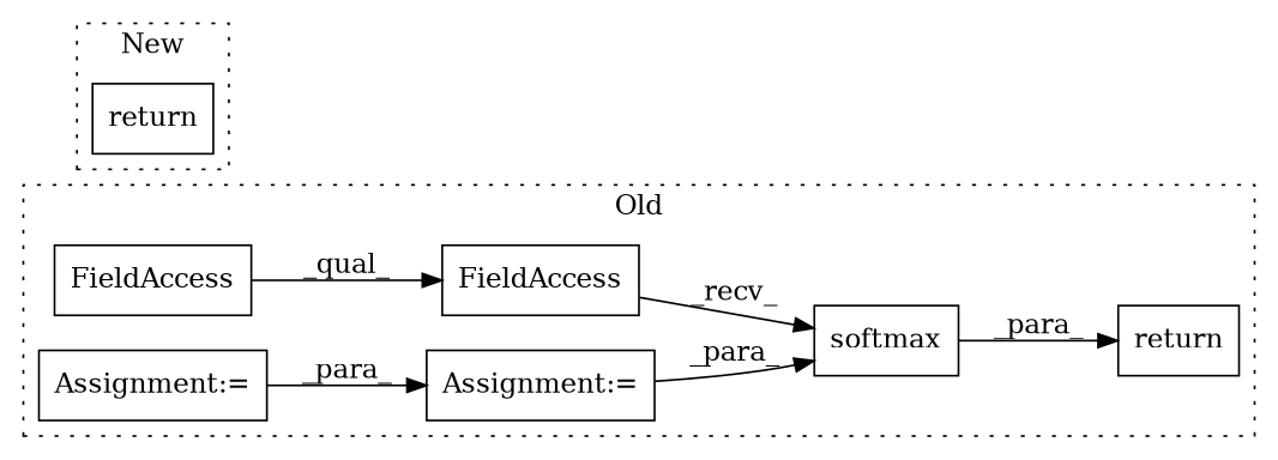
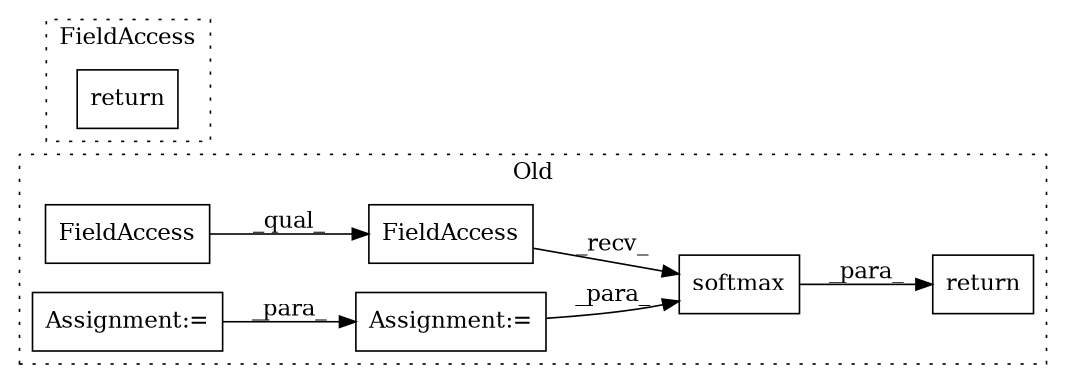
  digraph {
    rankdir=LR
    node [a=41 l=7 s=30363 shape=box]
    n1 [a=32 l="8,1" label=softmax s="30383,30395"]
    n2 [label=return s=30402]
    n3 [a=7 l=1 label="Assignment:=" s=30298]
    n4 [a=22 l=19 label=FieldAccess]
    n5 [a=22 l=8 label=FieldAccess]
    n6 [a=7 l=1 label="Assignment:=" s=30257]
    n7 [label=return s=39889]
    subgraph cluster_1 {
      label=Old
      style=dotted
      n1
      n2
      n3
      n4
      n5
      n6
    }
    subgraph cluster_2 {
-     label=New
+     label=FieldAccess
      style=dotted
      n7
    }
    n1 -> n2 [label=_para_]
    n3 -> n1 [label=_para_]
    n4 -> n1 [label=_recv_]
    n5 -> n4 [label=_qual_]
    n6 -> n3 [label=_para_]
  }
